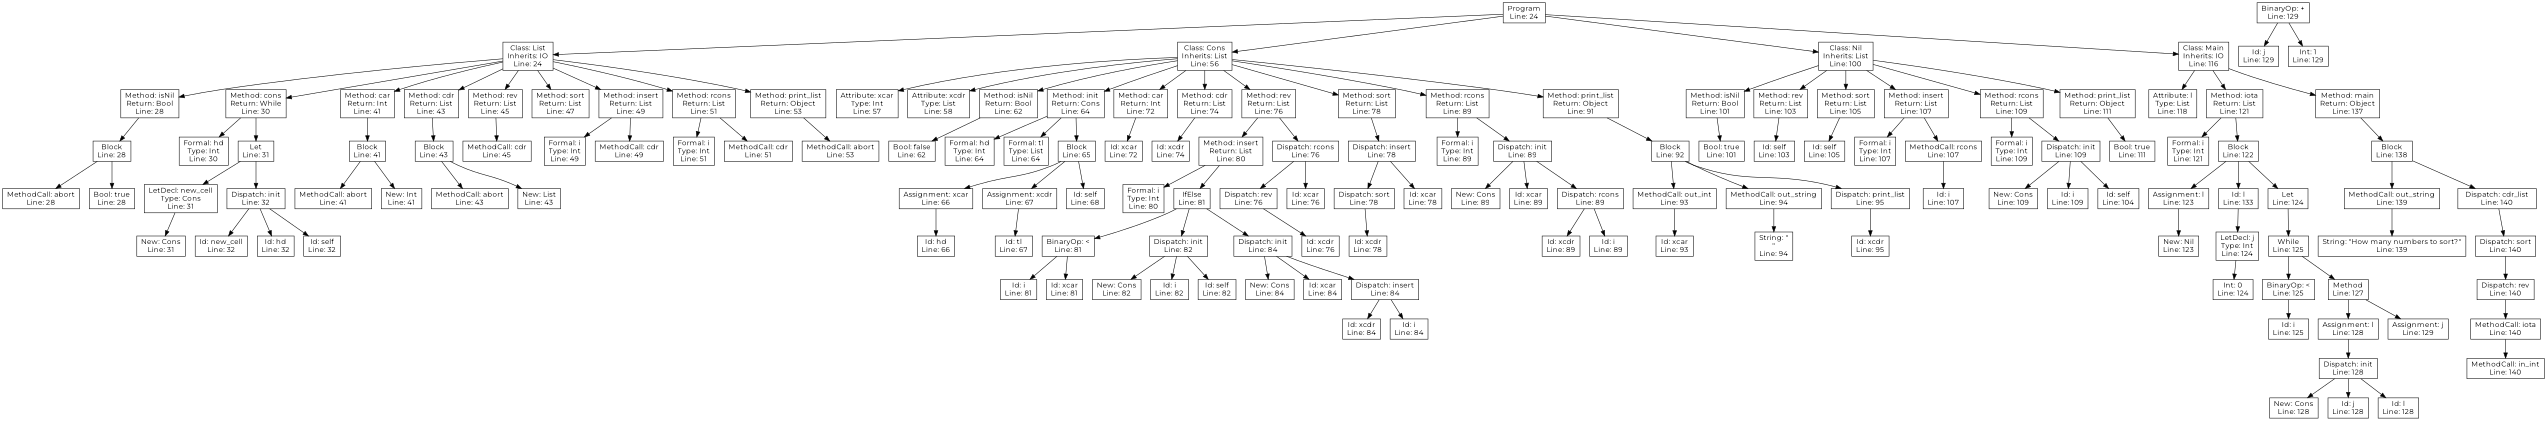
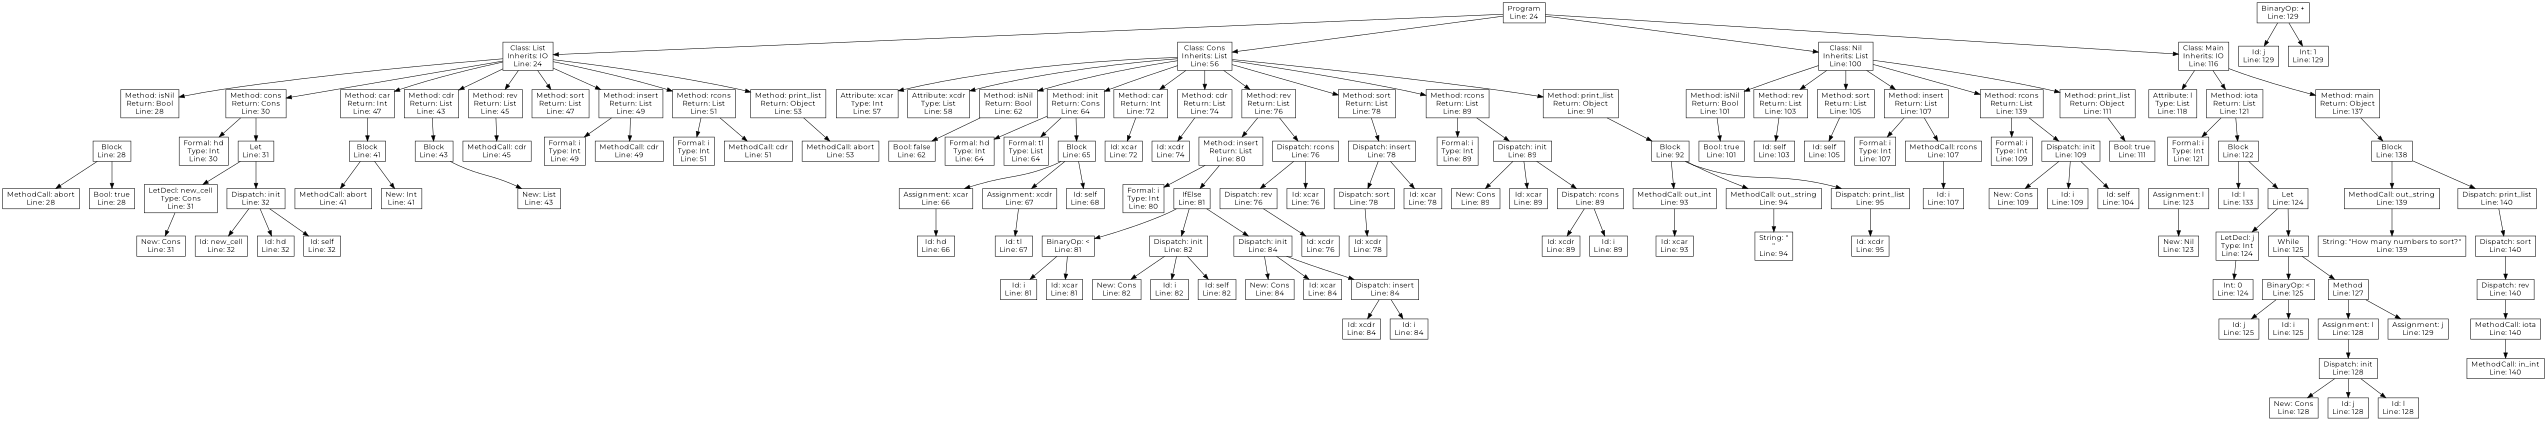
  digraph {
    fontname=Montserrat
    node [fontname=Montserrat shape=box]
    edge [fontname=Montserrat]
    n1 [label="Program\nLine: 24"]
    n2 [label="Class: List\nInherits: IO\nLine: 24"]
    n3 [label="Class: Cons\nInherits: List\nLine: 56"]
    n4 [label="Class: Nil\nInherits: List\nLine: 100"]
    n5 [label="Class: Main\nInherits: IO\nLine: 116"]
    n6 [label="Method: isNil\nReturn: Bool\nLine: 28"]
-   n7 [label="Method: cons\nReturn: While\nLine: 30"]
-   n8 [label="Method: car\nReturn: Int\nLine: 41"]
+   n7 [label="Method: cons\nReturn: Cons\nLine: 30"]
+   n8 [label="Method: car\nReturn: Int\nLine: 47"]
    n9 [label="Method: cdr\nReturn: List\nLine: 43"]
    n10 [label="Method: rev\nReturn: List\nLine: 45"]
    n11 [label="Method: sort\nReturn: List\nLine: 47"]
    n12 [label="Method: insert\nReturn: List\nLine: 49"]
    n13 [label="Method: rcons\nReturn: List\nLine: 51"]
    n14 [label="Method: print_list\nReturn: Object\nLine: 53"]
    n15 [label="Attribute: xcar\nType: Int\nLine: 57"]
    n16 [label="Attribute: xcdr\nType: List\nLine: 58"]
    n17 [label="Method: isNil\nReturn: Bool\nLine: 62"]
    n18 [label="Method: init\nReturn: Cons\nLine: 64"]
    n19 [label="Method: car\nReturn: Int\nLine: 72"]
    n20 [label="Method: cdr\nReturn: List\nLine: 74"]
    n21 [label="Method: rev\nReturn: List\nLine: 76"]
    n22 [label="Method: sort\nReturn: List\nLine: 78"]
    n23 [label="Method: rcons\nReturn: List\nLine: 89"]
    n24 [label="Method: print_list\nReturn: Object\nLine: 91"]
    n25 [label="Method: isNil\nReturn: Bool\nLine: 101"]
    n26 [label="Method: rev\nReturn: List\nLine: 103"]
    n27 [label="Method: sort\nReturn: List\nLine: 105"]
    n28 [label="Method: insert\nReturn: List\nLine: 107"]
-   n29 [label="Method: rcons\nReturn: List\nLine: 109"]
+   n29 [label="Method: rcons\nReturn: List\nLine: 139"]
    n30 [label="Method: print_list\nReturn: Object\nLine: 111"]
    n31 [label="Attribute: l\nType: List\nLine: 118"]
    n32 [label="Method: iota\nReturn: List\nLine: 121"]
    n33 [label="Method: main\nReturn: Object\nLine: 137"]
    n34 [label="Block\nLine: 28"]
    n35 [label="Formal: hd\nType: Int\nLine: 30"]
    n36 [label="Let\nLine: 31"]
    n37 [label="Block\nLine: 41"]
    n38 [label="Block\nLine: 43"]
    n39 [label="MethodCall: cdr\nLine: 45"]
    n40 [label="Formal: i\nType: Int\nLine: 49"]
    n41 [label="MethodCall: cdr\nLine: 49"]
    n42 [label="Formal: i\nType: Int\nLine: 51"]
    n43 [label="MethodCall: cdr\nLine: 51"]
    n44 [label="MethodCall: abort\nLine: 53"]
    n45 [label="MethodCall: abort\nLine: 28"]
    n46 [label="Bool: true\nLine: 28"]
    n47 [label="LetDecl: new_cell\nType: Cons\nLine: 31"]
    n48 [label="Dispatch: init\nLine: 32"]
    n49 [label="New: Cons\nLine: 31"]
    n50 [label="Id: new_cell\nLine: 32"]
    n51 [label="Id: hd\nLine: 32"]
    n52 [label="Id: self\nLine: 32"]
    n53 [label="MethodCall: abort\nLine: 41"]
    n54 [label="New: Int\nLine: 41"]
-   n55 [label="MethodCall: abort\nLine: 43"]
    n56 [label="New: List\nLine: 43"]
    n57 [label="Bool: false\nLine: 62"]
    n58 [label="Formal: hd\nType: Int\nLine: 64"]
    n59 [label="Formal: tl\nType: List\nLine: 64"]
    n60 [label="Block\nLine: 65"]
    n61 [label="Id: xcar\nLine: 72"]
    n62 [label="Id: xcdr\nLine: 74"]
    n63 [label="Method: insert\nReturn: List\nLine: 80"]
    n64 [label="Dispatch: rcons\nLine: 76"]
    n65 [label="Dispatch: insert\nLine: 78"]
    n66 [label="Formal: i\nType: Int\nLine: 80"]
    n67 [label="IfElse\nLine: 81"]
    n68 [label="Formal: i\nType: Int\nLine: 89"]
    n69 [label="Dispatch: init\nLine: 89"]
    n70 [label="Block\nLine: 92"]
    n71 [label="Assignment: xcar\nLine: 66"]
    n72 [label="Assignment: xcdr\nLine: 67"]
    n73 [label="Id: self\nLine: 68"]
    n74 [label="Id: hd\nLine: 66"]
    n75 [label="Id: tl\nLine: 67"]
    n76 [label="Dispatch: rev\nLine: 76"]
    n77 [label="Id: xcar\nLine: 76"]
    n78 [label="Id: xcdr\nLine: 76"]
    n79 [label="Dispatch: sort\nLine: 78"]
    n80 [label="Id: xcar\nLine: 78"]
    n81 [label="Id: xcdr\nLine: 78"]
    n82 [label="BinaryOp: <\nLine: 81"]
    n83 [label="Dispatch: init\nLine: 82"]
    n84 [label="Dispatch: init\nLine: 84"]
    n85 [label="Id: i\nLine: 81"]
    n86 [label="Id: xcar\nLine: 81"]
    n87 [label="New: Cons\nLine: 82"]
    n88 [label="Id: i\nLine: 82"]
    n89 [label="Id: self\nLine: 82"]
    n90 [label="New: Cons\nLine: 84"]
    n91 [label="Id: xcar\nLine: 84"]
    n92 [label="Dispatch: insert\nLine: 84"]
    n93 [label="Id: xcdr\nLine: 84"]
    n94 [label="Id: i\nLine: 84"]
    n95 [label="New: Cons\nLine: 89"]
    n96 [label="Id: xcar\nLine: 89"]
    n97 [label="Dispatch: rcons\nLine: 89"]
    n98 [label="Id: xcdr\nLine: 89"]
    n99 [label="Id: i\nLine: 89"]
    n100 [label="MethodCall: out_int\nLine: 93"]
    n101 [label="MethodCall: out_string\nLine: 94"]
    n102 [label="Dispatch: print_list\nLine: 95"]
    n103 [label="Id: xcar\nLine: 93"]
    n104 [label="String: \"\n\"\nLine: 94"]
    n105 [label="Id: xcdr\nLine: 95"]
    n106 [label="Bool: true\nLine: 101"]
    n107 [label="Id: self\nLine: 103"]
    n108 [label="Id: self\nLine: 105"]
    n109 [label="Formal: i\nType: Int\nLine: 107"]
    n110 [label="MethodCall: rcons\nLine: 107"]
    n111 [label="Formal: i\nType: Int\nLine: 109"]
    n112 [label="Dispatch: init\nLine: 109"]
    n113 [label="Bool: true\nLine: 111"]
    n114 [label="Id: i\nLine: 107"]
    n115 [label="New: Cons\nLine: 109"]
    n116 [label="Id: i\nLine: 109"]
    n117 [label="Id: self\nLine: 104"]
    n118 [label="Formal: i\nType: Int\nLine: 121"]
    n119 [label="Block\nLine: 122"]
    n120 [label="Block\nLine: 138"]
    n121 [label="Assignment: l\nLine: 123"]
    n122 [label="Let\nLine: 124"]
    n123 [label="Id: l\nLine: 133"]
    n124 [label="New: Nil\nLine: 123"]
    n125 [label="LetDecl: j\nType: Int\nLine: 124"]
    n126 [label="While\nLine: 125"]
    n127 [label="Int: 0\nLine: 124"]
    n128 [label="BinaryOp: <\nLine: 125"]
    n129 [label="Method\nLine: 127"]
+   n130 [label="Id: j\nLine: 125"]
    n131 [label="Id: i\nLine: 125"]
    n132 [label="Assignment: l\nLine: 128"]
    n133 [label="Assignment: j\nLine: 129"]
    n134 [label="Dispatch: init\nLine: 128"]
    n135 [label="New: Cons\nLine: 128"]
    n136 [label="Id: j\nLine: 128"]
    n137 [label="Id: l\nLine: 128"]
    n138 [label="BinaryOp: +\nLine: 129"]
    n139 [label="Id: j\nLine: 129"]
    n140 [label="Int: 1\nLine: 129"]
    n141 [label="MethodCall: out_string\nLine: 139"]
-   n142 [label="Dispatch: cdr_list\nLine: 140"]
+   n142 [label="Dispatch: print_list\nLine: 140"]
    n143 [label="String: \"How many numbers to sort?\"\nLine: 139"]
    n144 [label="Dispatch: sort\nLine: 140"]
    n145 [label="Dispatch: rev\nLine: 140"]
    n146 [label="MethodCall: iota\nLine: 140"]
    n147 [label="MethodCall: in_int\nLine: 140"]
    n1 -> n2
    n1 -> n3
    n1 -> n4
    n1 -> n5
    n2 -> n6
    n2 -> n7
    n2 -> n8
    n2 -> n9
    n2 -> n10
    n2 -> n11
    n2 -> n12
    n2 -> n13
    n2 -> n14
    n3 -> n15
    n3 -> n16
    n3 -> n17
    n3 -> n18
    n3 -> n19
    n3 -> n20
    n3 -> n21
    n3 -> n22
    n3 -> n23
    n3 -> n24
    n4 -> n25
    n4 -> n26
    n4 -> n27
    n4 -> n28
    n4 -> n29
    n4 -> n30
    n5 -> n31
    n5 -> n32
    n5 -> n33
-   n6 -> n34
    n7 -> n35
    n7 -> n36
    n8 -> n37
    n9 -> n38
    n10 -> n39
    n12 -> n40
    n12 -> n41
    n13 -> n42
    n13 -> n43
    n14 -> n44
    n17 -> n57
    n18 -> n58
    n18 -> n59
    n18 -> n60
    n19 -> n61
    n20 -> n62
    n21 -> n63
    n21 -> n64
    n22 -> n65
    n23 -> n68
    n23 -> n69
    n24 -> n70
    n25 -> n106
    n26 -> n107
    n27 -> n108
    n28 -> n109
    n28 -> n110
    n29 -> n111
    n29 -> n112
    n30 -> n113
    n32 -> n118
    n32 -> n119
    n33 -> n120
    n34 -> n45
    n34 -> n46
    n36 -> n47
    n36 -> n48
    n37 -> n53
    n37 -> n54
-   n38 -> n55
    n38 -> n56
    n47 -> n49
    n48 -> n50
    n48 -> n51
    n48 -> n52
    n60 -> n71
    n60 -> n72
    n60 -> n73
    n63 -> n66
    n63 -> n67
    n64 -> n76
    n64 -> n77
    n65 -> n79
    n65 -> n80
    n67 -> n82
    n67 -> n83
    n67 -> n84
    n69 -> n95
    n69 -> n96
    n69 -> n97
    n70 -> n100
    n70 -> n101
    n70 -> n102
    n71 -> n74
    n72 -> n75
    n76 -> n78
    n79 -> n81
    n82 -> n85
    n82 -> n86
    n83 -> n87
    n83 -> n88
    n83 -> n89
    n84 -> n90
    n84 -> n91
    n84 -> n92
    n92 -> n93
    n92 -> n94
    n97 -> n98
    n97 -> n99
    n100 -> n103
    n101 -> n104
    n102 -> n105
    n110 -> n114
    n112 -> n115
    n112 -> n116
    n112 -> n117
-   n119 -> n121
    n119 -> n122
    n119 -> n123
    n120 -> n141
    n120 -> n142
    n121 -> n124
-   n123 -> n125
+   n122 -> n125
    n122 -> n126
    n125 -> n127
    n126 -> n128
    n126 -> n129
+   n128 -> n130
    n128 -> n131
    n129 -> n132
    n129 -> n133
    n132 -> n134
    n134 -> n135
    n134 -> n136
    n134 -> n137
    n138 -> n139
    n138 -> n140
    n141 -> n143
    n142 -> n144
    n144 -> n145
    n145 -> n146
    n146 -> n147
  }
